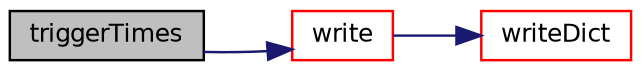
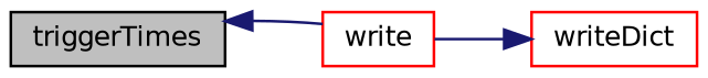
  digraph {
    rankdir=LR
    node [color=red fontname=Helvetica fontsize=10 shape=record]
    edge [color=midnightblue fontname=Helvetica fontsize=10 labelfontname=Helvetica labelfontsize=10 style=solid]
    n1 [color=black fillcolor=grey75 fontcolor=black height=0.2 label=triggerTimes style=filled width=0.4]
    n2 [height=0.2 label=write width=0.4]
    n3 [height=0.2 label=writeDict width=0.4]
-   n1 -> n2
+   n2 -> n1
    n2 -> n3
  }
